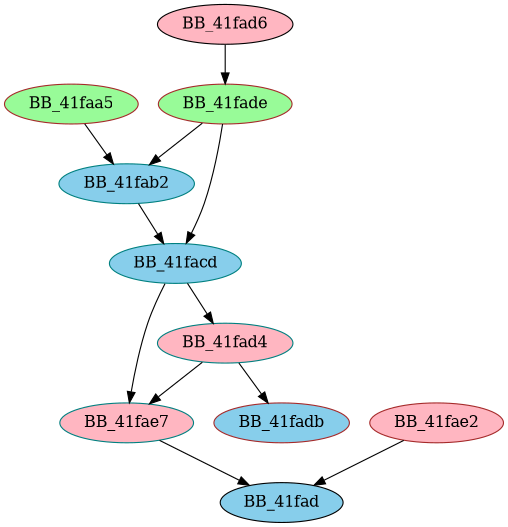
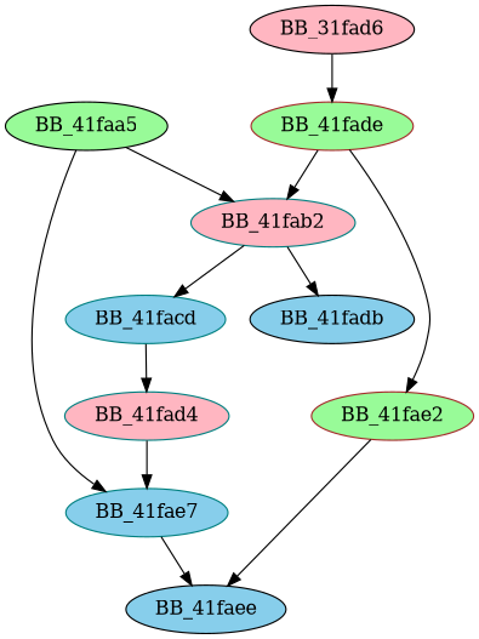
  digraph {
    node [color=brown fillcolor=skyblue style=filled]
-   BB_41faa5 [fillcolor=palegreen]
-   BB_41fab2 [color=teal]
+   BB_41faa5 [color=black fillcolor=palegreen]
+   BB_41fab2 [color=teal fillcolor=lightpink]
    BB_41facd [color=teal]
    BB_41fad4 [color=teal fillcolor=lightpink]
-   BB_41fae7 [color=teal fillcolor=lightpink]
-   BB_41fadb
-   BB_41faee [color=black label=BB_41fad]
-   BB_41fad6 [color=black fillcolor=lightpink]
+   BB_41fae7 [color=teal]
+   BB_41fadb [color=black]
+   BB_41faee [color=black]
+   BB_41fad6 [color=black fillcolor=lightpink label=BB_31fad6]
    BB_41fade [fillcolor=palegreen]
-   BB_41fae2 [fillcolor=lightpink]
+   BB_41fae2 [fillcolor=palegreen]
    BB_41faa5 -> BB_41fab2
    BB_41fab2 -> BB_41facd
    BB_41facd -> BB_41fad4
-   BB_41facd -> BB_41fae7
+   BB_41faa5 -> BB_41fae7
    BB_41fad4 -> BB_41fae7
-   BB_41fad4 -> BB_41fadb
+   BB_41fab2 -> BB_41fadb
    BB_41fae7 -> BB_41faee
    BB_41fad6 -> BB_41fade
    BB_41fade -> BB_41fab2
-   BB_41fade -> BB_41facd
+   BB_41fade -> BB_41fae2
    BB_41fae2 -> BB_41faee
  }
